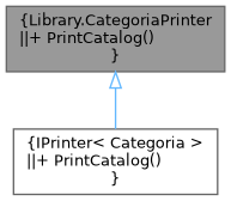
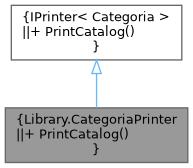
  digraph {
    node [color=gray40 fontname=Helvetica fontsize=10 shape=box style=filled]
    n1 [fillcolor=grey60 fontcolor=black height=0.2 label="{Library.CategoriaPrinter\n||+ PrintCatalog()\l}" width=0.4]
    n2 [fillcolor=white height=0.2 label="{IPrinter\< Categoria \>\n||+ PrintCatalog()\l}" width=0.4]
-   n1 -> n2 [arrowtail=onormal color=steelblue1 dir=back fontname=Helvetica fontsize=10 labelfontname=Helvetica labelfontsize=10 style=solid]
+   n2 -> n1 [arrowtail=onormal color=steelblue1 dir=back fontname=Helvetica fontsize=10 labelfontname=Helvetica labelfontsize=10 style=solid]
  }
